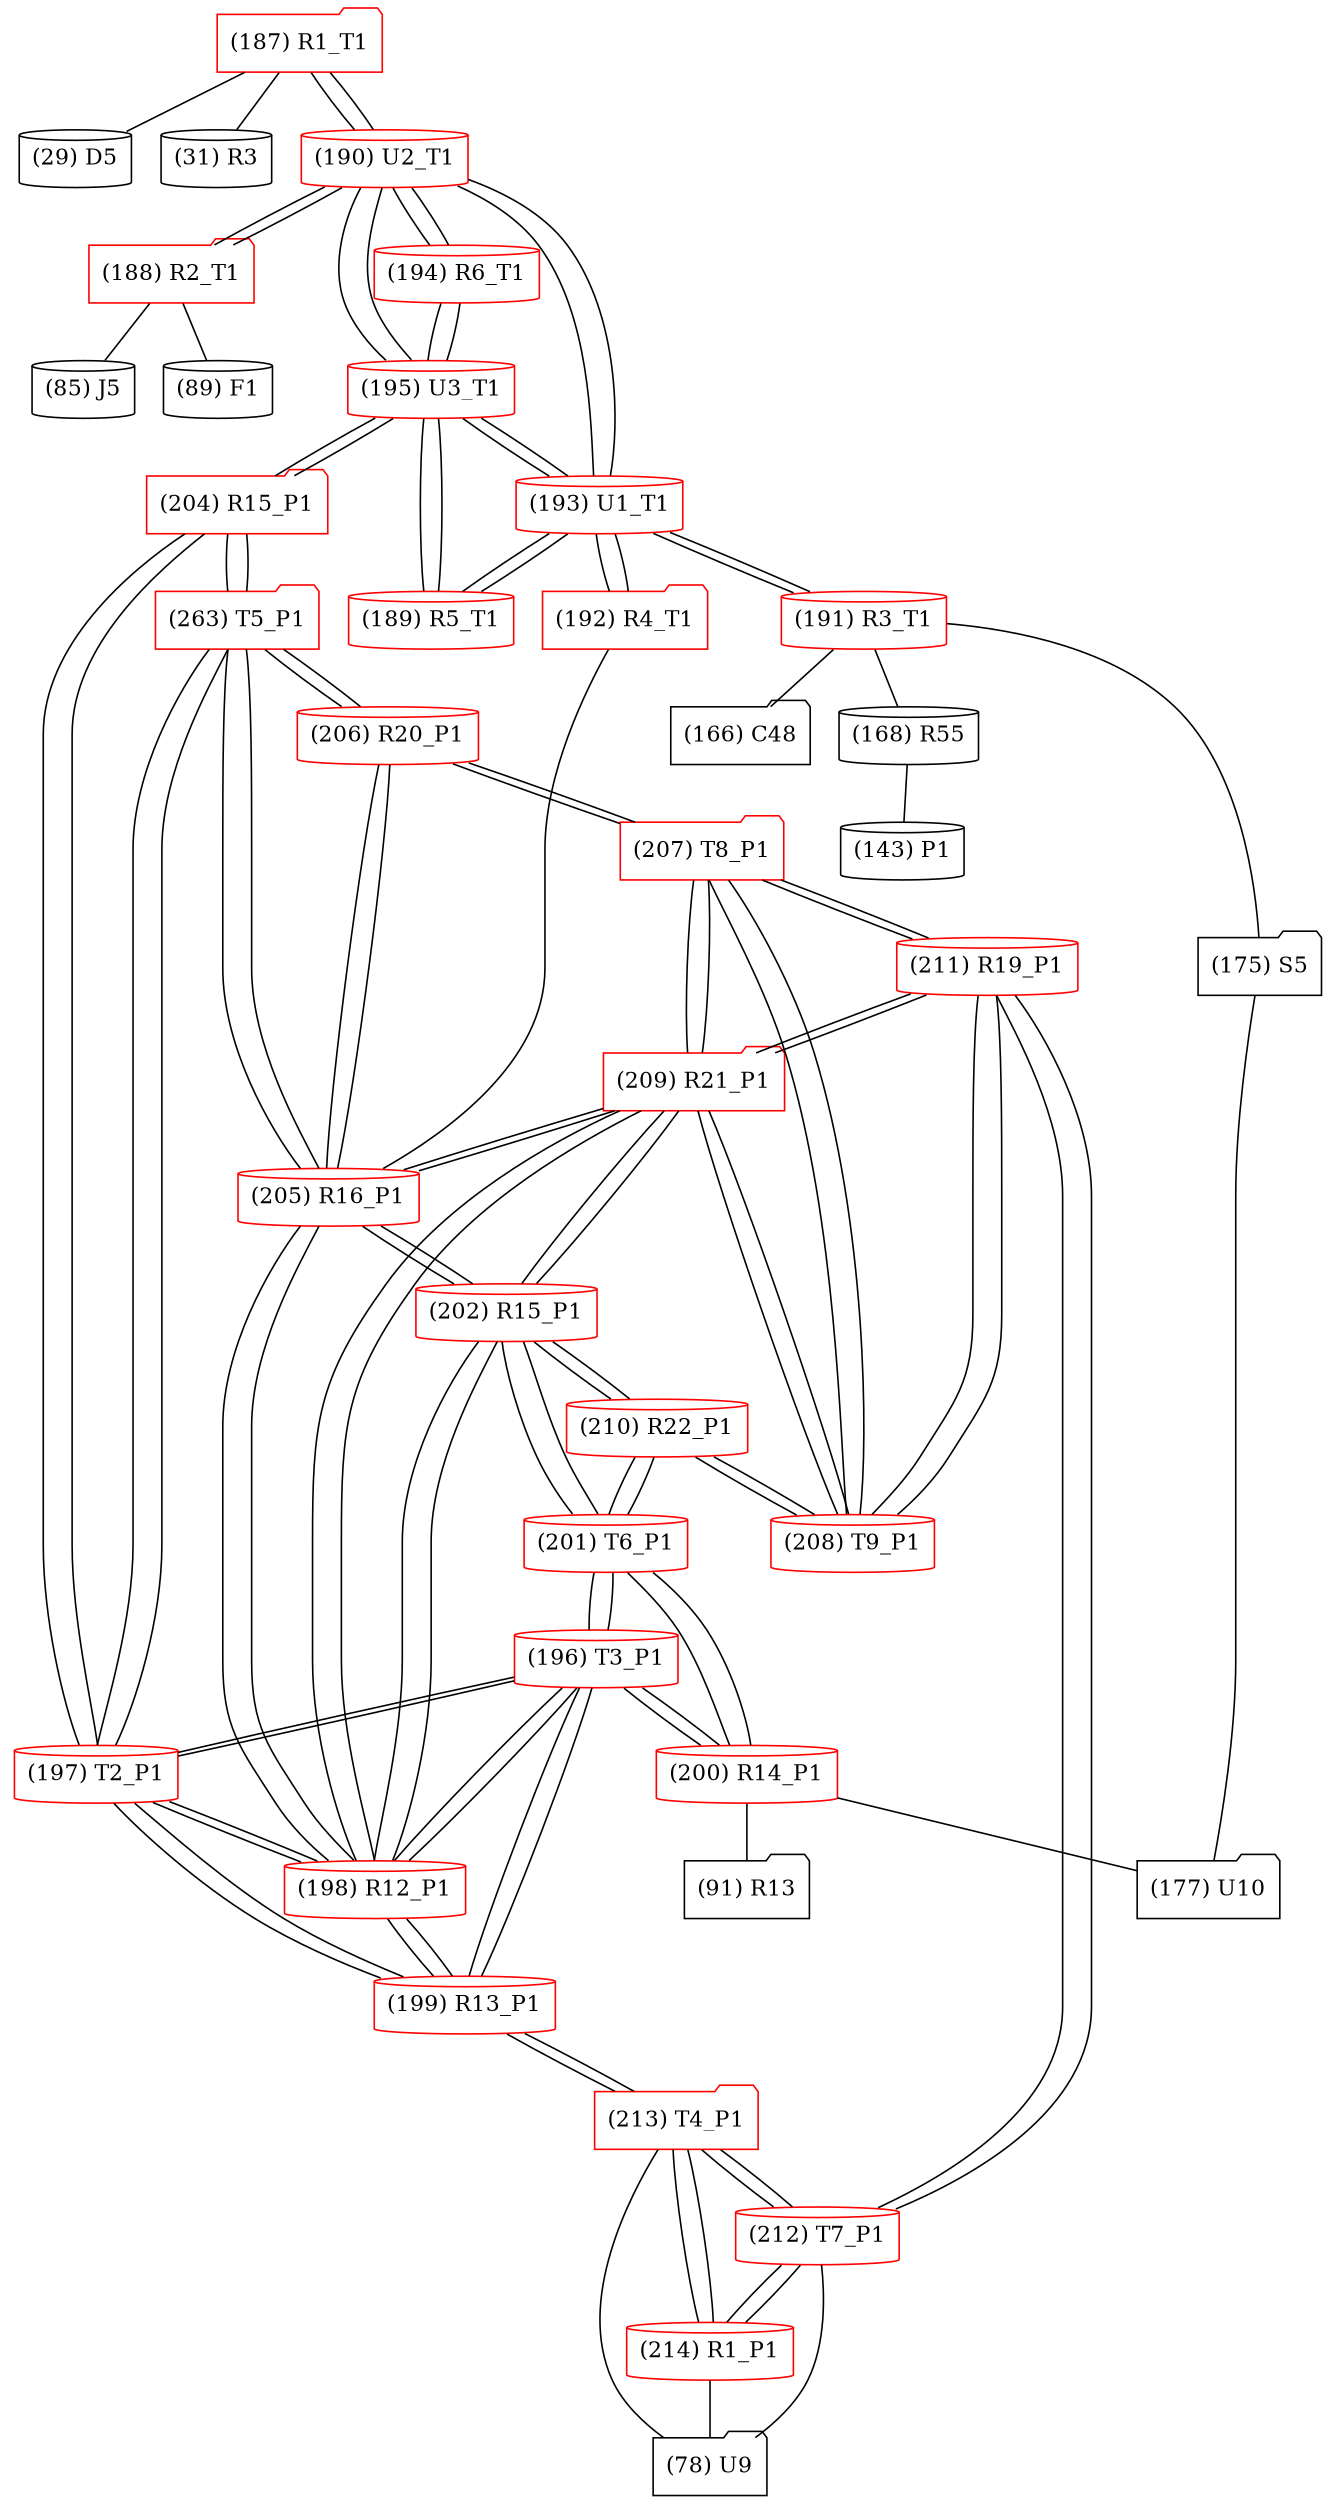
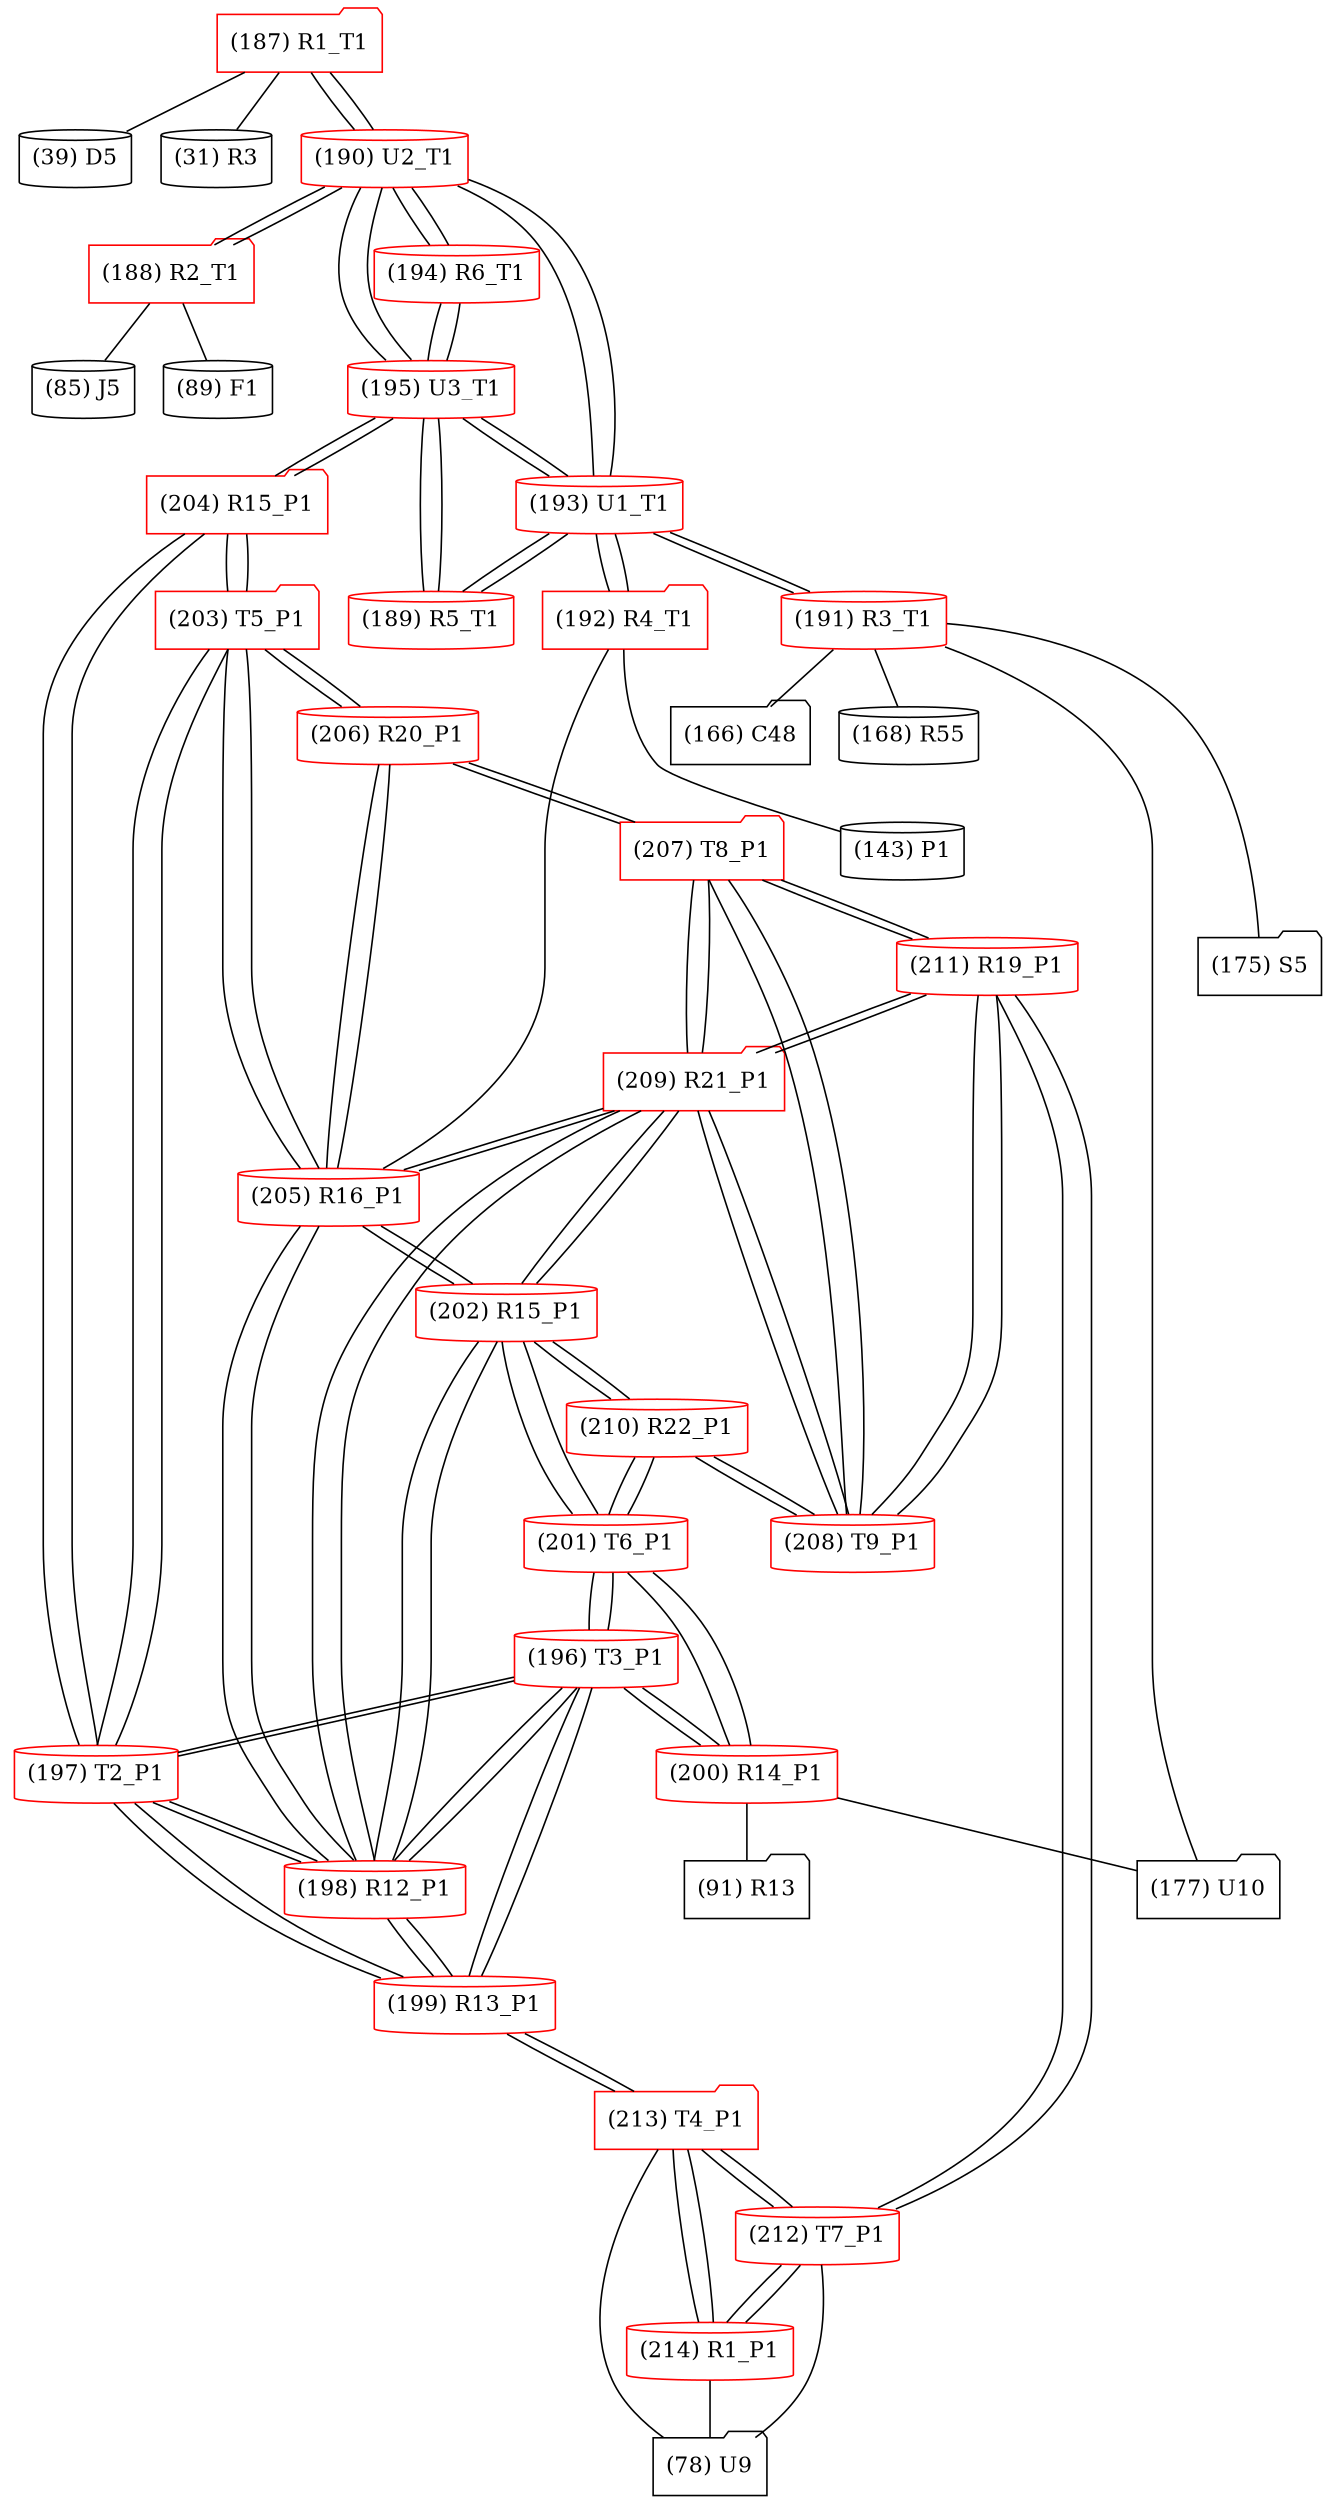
  graph {
    node [color=red shape=cylinder]
    n1 [label="(187) R1_T1" shape=folder]
-   n2 [label="(29) D5" color=""]
+   n2 [label="(39) D5" color=""]
    n3 [label="(31) R3" color=""]
    n4 [label="(190) U2_T1"]
    n5 [label="(188) R2_T1" shape=folder]
    n6 [label="(195) U3_T1"]
    n7 [label="(193) U1_T1"]
    n8 [label="(194) R6_T1"]
    n9 [label="(85) J5" color=""]
    n10 [label="(89) F1" color=""]
    n11 [label="(189) R5_T1"]
    n12 [label="(204) R15_P1" shape=folder]
    n13 [label="(191) R3_T1"]
    n14 [label="(192) R4_T1" shape=folder]
    n15 [label="(197) T2_P1"]
-   n16 [label="(263) T5_P1" shape=folder]
+   n16 [label="(203) T5_P1" shape=folder]
    n17 [label="(177) U10" shape=folder color=""]
    n18 [label="(166) C48" shape=folder color=""]
    n19 [label="(175) S5" shape=folder color=""]
    n20 [label="(168) R55" color=""]
    n21 [label="(143) P1" color=""]
    n22 [label="(205) R16_P1"]
    n23 [label="(196) T3_P1"]
    n24 [label="(199) R13_P1"]
    n25 [label="(198) R12_P1"]
    n26 [label="(206) R20_P1"]
    n27 [label="(200) R14_P1"]
    n28 [label="(201) T6_P1"]
    n29 [label="(91) R13" shape=folder color=""]
    n30 [label="(202) R15_P1"]
    n31 [label="(210) R22_P1"]
    n32 [label="(213) T4_P1" shape=folder]
    n33 [label="(209) R21_P1" shape=folder]
    n34 [label="(208) T9_P1"]
    n35 [label="(212) T7_P1"]
    n36 [label="(214) R1_P1"]
    n37 [label="(78) U9" shape=folder color=""]
    n38 [label="(207) T8_P1" shape=folder]
    n39 [label="(211) R19_P1"]
    n1 -- n2
    n1 -- n3
    n1 -- n4
    n4 -- n1
    n4 -- n5
    n4 -- n6
    n4 -- n7
    n4 -- n8
    n5 -- n4
    n5 -- n9
    n5 -- n10
    n6 -- n4
    n6 -- n7
    n6 -- n8
    n6 -- n11
    n6 -- n12
    n7 -- n4
    n7 -- n6
    n7 -- n11
    n7 -- n13
    n7 -- n14
    n8 -- n4
    n8 -- n6
    n11 -- n6
    n11 -- n7
    n12 -- n6
    n12 -- n15
    n12 -- n16
    n13 -- n7
-   n19 -- n17
+   n13 -- n17
    n13 -- n18
    n13 -- n19
    n13 -- n20
    n14 -- n7
-   n20 -- n21
+   n14 -- n21
    n14 -- n22
    n15 -- n12
    n15 -- n16
    n15 -- n23
    n15 -- n24
    n15 -- n25
    n16 -- n12
    n16 -- n15
    n16 -- n22
    n16 -- n26
    n22 -- n16
    n22 -- n25
    n22 -- n26
    n22 -- n30
    n22 -- n33
    n23 -- n15
    n23 -- n24
    n23 -- n25
    n23 -- n27
    n23 -- n28
    n24 -- n15
    n24 -- n23
    n24 -- n25
    n24 -- n32
    n25 -- n15
    n25 -- n22
    n25 -- n23
    n25 -- n24
    n25 -- n30
    n25 -- n33
    n26 -- n16
    n26 -- n22
    n26 -- n38
    n27 -- n17
    n27 -- n23
    n27 -- n28
    n27 -- n29
    n28 -- n23
    n28 -- n27
    n28 -- n30
    n28 -- n31
    n30 -- n22
    n30 -- n25
    n30 -- n28
    n30 -- n31
    n30 -- n33
    n31 -- n28
    n31 -- n30
    n31 -- n34
    n32 -- n24
    n32 -- n35
    n32 -- n36
    n32 -- n37
    n33 -- n22
    n33 -- n25
    n33 -- n30
    n33 -- n34
    n33 -- n38
    n33 -- n39
    n34 -- n31
    n34 -- n33
    n34 -- n38
    n34 -- n39
    n35 -- n32
    n35 -- n36
    n35 -- n37
    n35 -- n39
    n36 -- n32
    n36 -- n35
    n36 -- n37
    n38 -- n26
    n38 -- n33
    n38 -- n34
    n38 -- n39
    n39 -- n33
    n39 -- n34
    n39 -- n35
    n39 -- n38
  }
